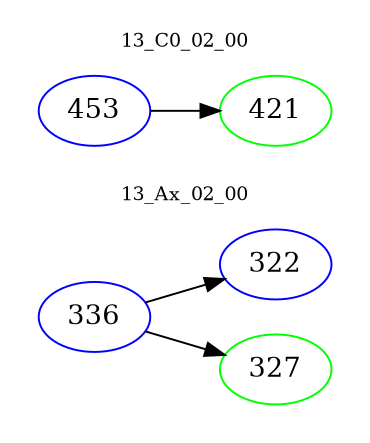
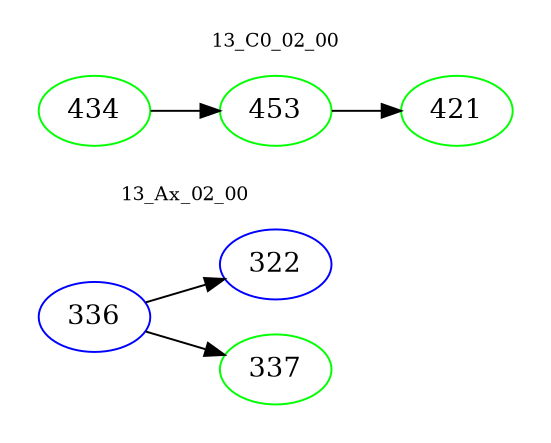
  digraph {
    rankdir=LR
    node [color=green]
    edge [color=black]
-   n1 [label=327]
+   n1 [label=337]
    n2 [color=blue label=336]
    n3 [color=blue label=322]
-   n5 [color=blue label=453]
+   n4 [label=434]
+   n5 [label=453]
    n6 [label=421]
    subgraph cluster_1 {
      color=white
      fontsize=10
      label="13_Ax_02_00"
      n1
      n2
      n3
    }
    subgraph cluster_2 {
      color=white
      fontsize=10
      label="13_C0_02_00"
+     n4
      n5
      n6
    }
    n2 -> n1
    n2 -> n3
+   n4 -> n5
    n5 -> n6
  }
